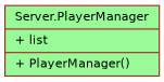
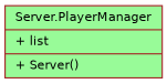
  digraph {
-   n1 [color=brown fillcolor=palegreen fontcolor=black fontname=Helvetica fontsize=10 height=0.2 label="{Server.PlayerManager\n|+ list\l|+ PlayerManager()\l}" shape=record style=filled width=0.4]
+   n1 [color=brown fillcolor=palegreen fontcolor=black fontname=Helvetica fontsize=10 height=0.2 label="{Server.PlayerManager\n|+ list\l|+ Server()\l}" shape=record style=filled width=0.4]
  }
